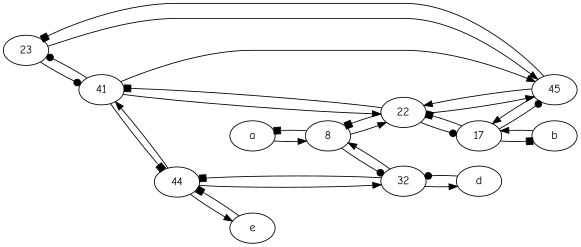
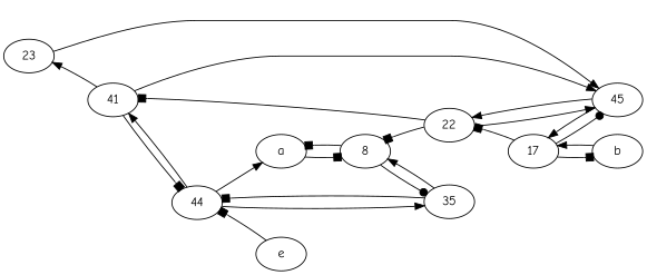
  digraph {
    fontname="Comic Neue"
    rankdir=LR
    node [fontname="Comic Neue"]
    edge [arrowhead=normal fontname="Comic Neue"]
    n1 [label=23]
    41
    45
    22
    44
    8
    17
    e
-   35 [label=32]
+   35
    a
    b
-   d
-   n1 -> 41 [arrowhead=dot]
    n1 -> 45
-   41 -> n1 [arrowhead=dot]
+   41 -> n1
    41 -> 45
-   41 -> 22
    41 -> 44 [arrowhead=box]
-   45 -> n1 [arrowhead=box]
    45 -> 22
    45 -> 17
    22 -> 41 [arrowhead=box]
    22 -> 45
    22 -> 8 [arrowhead=box]
-   22 -> 17 [arrowhead=dot]
    44 -> 41
-   44 -> e
+   44 -> a
    44 -> 35
-   8 -> 22
    8 -> 35 [arrowhead=dot]
    8 -> a [arrowhead=box]
    17 -> 45 [arrowhead=dot]
    17 -> 22 [arrowhead=box]
    17 -> b [arrowhead=box]
    e -> 44 [arrowhead=box]
    35 -> 44 [arrowhead=box]
    35 -> 8
-   35 -> d
-   a -> 8
+   a -> 8 [arrowhead=box]
    b -> 17
-   d -> 35 [arrowhead=dot]
  }
